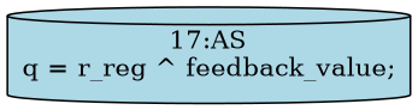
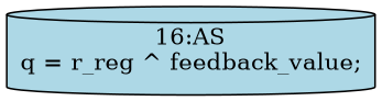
  strict digraph {
-   n1 [ast="<pyverilog.vparser.ast.Assign object at 0x7ffadbdd7d50>" def_var="['q']" fillcolor=lightblue label="17:AS\nq = r_reg ^ feedback_value;" statements="[]" style=filled typ=Assign use_var="['r_reg', 'feedback_value']" shape=cylinder]
+   n1 [ast="<pyverilog.vparser.ast.Assign object at 0x7ffadbdd7d50>" def_var="['q']" fillcolor=lightblue label="16:AS\nq = r_reg ^ feedback_value;" statements="[]" style=filled typ=Assign use_var="['r_reg', 'feedback_value']" shape=cylinder]
  }
